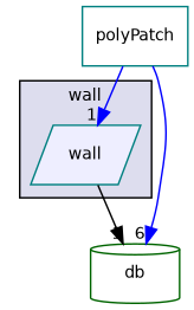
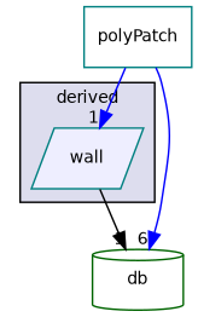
  digraph {
    compound=true
    fontname="DejaVu Sans"
    node [color=teal fontname="DejaVu Sans" fontsize=10]
    edge [color=blue fontname="DejaVu Sans" headlabel=1 labeldistance=1.5 labelfontname=Helvetica labelfontsize=10 style=solid]
    n1 [fillcolor="#eeeeff" label=wall pencolor=black shape=parallelogram style=filled]
    n2 [color=darkgreen label=db shape=cylinder]
    n3 [label=polyPatch shape=box]
    subgraph cluster_1 {
      bgcolor="#ddddee"
      fontsize=10
-     label=wall
+     label=derived
      pencolor=black
      n1
    }
    n1 -> n2 [color=black]
    n3 -> n1
    n3 -> n2 [headlabel=6]
  }
